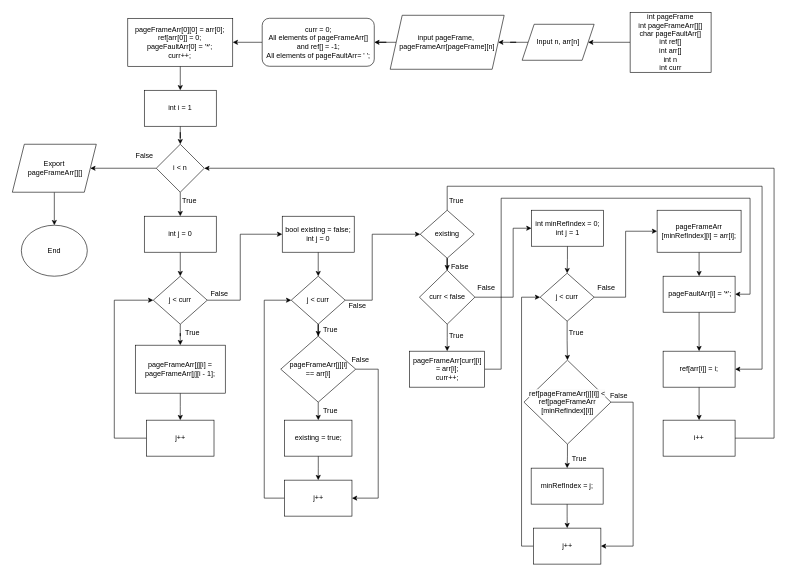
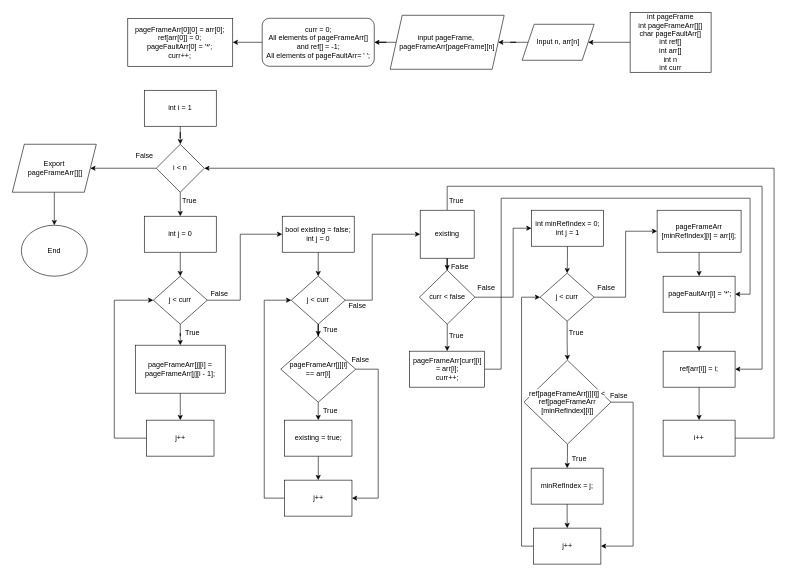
  <mxCell id="0" />
  <mxCell id="1" parent="0" />
  <mxCell id="2" value="" style="edgeStyle=orthogonalEdgeStyle;rounded=0;orthogonalLoop=1;jettySize=auto;html=1;" parent="1" source="3" target="5" edge="1"><mxGeometry relative="1" as="geometry" /></mxCell>
  <mxCell id="3" value="int pageFrame&lt;br&gt;int pageFrameArr[][]&lt;br&gt;char pageFaultArr[]&lt;br&gt;int ref[]&lt;br&gt;int arr[]&lt;br&gt;int n&lt;br&gt;int curr" style="rounded=0;whiteSpace=wrap;html=1;" parent="1" vertex="1"><mxGeometry x="1050" y="20" width="135" height="100" as="geometry" /></mxCell>
  <mxCell id="4" value="" style="edgeStyle=orthogonalEdgeStyle;rounded=0;orthogonalLoop=1;jettySize=auto;html=1;" parent="1" source="5" target="7" edge="1"><mxGeometry relative="1" as="geometry" /></mxCell>
  <mxCell id="5" value="Input n, arr[n]" style="shape=parallelogram;perimeter=parallelogramPerimeter;whiteSpace=wrap;html=1;fixedSize=1;" parent="1" vertex="1"><mxGeometry x="870" y="40" width="120" height="60" as="geometry" /></mxCell>
  <mxCell id="6" value="" style="edgeStyle=orthogonalEdgeStyle;rounded=0;orthogonalLoop=1;jettySize=auto;html=1;" parent="1" source="7" target="9" edge="1"><mxGeometry relative="1" as="geometry" /></mxCell>
  <mxCell id="7" value="input pageFrame,&amp;nbsp;&lt;br&gt;pageFrameArr[pageFrame][n]" style="shape=parallelogram;perimeter=parallelogramPerimeter;whiteSpace=wrap;html=1;fixedSize=1;" parent="1" vertex="1"><mxGeometry x="650" y="25" width="190" height="90" as="geometry" /></mxCell>
  <mxCell id="8" value="" style="edgeStyle=orthogonalEdgeStyle;rounded=0;orthogonalLoop=1;jettySize=auto;html=1;" parent="1" source="9" target="11" edge="1"><mxGeometry relative="1" as="geometry" /></mxCell>
  <mxCell id="9" value="curr = 0;&lt;br&gt;All elements of pageFrameArr[] and ref[] = -1;&lt;br&gt;All elements of pageFaultArr= ' ';" style="whiteSpace=wrap;html=1;rounded=1;" parent="1" vertex="1"><mxGeometry x="436.57" y="30" width="186.87" height="80" as="geometry" /></mxCell>
- <mxCell id="10" value="" style="edgeStyle=orthogonalEdgeStyle;rounded=0;orthogonalLoop=1;jettySize=auto;html=1;" parent="1" source="11" target="13" edge="1"><mxGeometry relative="1" as="geometry" /></mxCell>
  <mxCell id="11" value="pageFrameArr[0][0] = arr[0];&#10;ref[arr[0]] = 0;&#10;pageFaultArr[0] = '*';&#10;curr++;" style="rounded=0;whiteSpace=wrap;html=1;" parent="1" vertex="1"><mxGeometry x="212.49" y="30" width="175" height="80" as="geometry" /></mxCell>
  <mxCell id="12" value="" style="edgeStyle=orthogonalEdgeStyle;rounded=0;orthogonalLoop=1;jettySize=auto;html=1;entryX=0.5;entryY=0;entryDx=0;entryDy=0;" parent="1" source="13" target="37" edge="1"><mxGeometry relative="1" as="geometry"><mxPoint x="300" y="250" as="targetPoint" /></mxGeometry></mxCell>
  <mxCell id="13" value="int i = 1" style="whiteSpace=wrap;html=1;" parent="1" vertex="1"><mxGeometry x="240" y="150" width="120" height="60" as="geometry" /></mxCell>
  <mxCell id="14" value="" style="edgeStyle=orthogonalEdgeStyle;rounded=0;orthogonalLoop=1;jettySize=auto;html=1;exitX=0.5;exitY=1;exitDx=0;exitDy=0;" parent="1" source="37" target="16" edge="1"><mxGeometry relative="1" as="geometry"><mxPoint x="300" y="310" as="sourcePoint" /></mxGeometry></mxCell>
  <mxCell id="15" value="" style="edgeStyle=orthogonalEdgeStyle;rounded=0;orthogonalLoop=1;jettySize=auto;html=1;entryX=0.5;entryY=0;entryDx=0;entryDy=0;" parent="1" source="16" target="23" edge="1"><mxGeometry relative="1" as="geometry"><mxPoint x="299.99" y="470" as="targetPoint" /></mxGeometry></mxCell>
  <mxCell id="16" value="int j = 0" style="whiteSpace=wrap;html=1;" parent="1" vertex="1"><mxGeometry x="239.99" y="360" width="120" height="60" as="geometry" /></mxCell>
  <mxCell id="17" value="" style="edgeStyle=orthogonalEdgeStyle;rounded=0;orthogonalLoop=1;jettySize=auto;html=1;exitX=0.5;exitY=1;exitDx=0;exitDy=0;" parent="1" source="23" target="19" edge="1"><mxGeometry relative="1" as="geometry"><mxPoint x="300" y="530" as="sourcePoint" /><Array as="points" /></mxGeometry></mxCell>
  <mxCell id="18" value="" style="edgeStyle=orthogonalEdgeStyle;rounded=0;orthogonalLoop=1;jettySize=auto;html=1;" parent="1" source="19" target="21" edge="1"><mxGeometry relative="1" as="geometry" /></mxCell>
  <mxCell id="19" value="pageFrameArr[j][i] = pageFrameArr[j][i - 1];" style="whiteSpace=wrap;html=1;" parent="1" vertex="1"><mxGeometry x="225" y="575" width="150" height="80" as="geometry" /></mxCell>
  <mxCell id="20" style="edgeStyle=orthogonalEdgeStyle;rounded=0;orthogonalLoop=1;jettySize=auto;html=1;entryX=0;entryY=0.5;entryDx=0;entryDy=0;" parent="1" source="21" target="23" edge="1"><mxGeometry relative="1" as="geometry"><mxPoint x="240" y="500" as="targetPoint" /><Array as="points"><mxPoint x="190" y="730" /><mxPoint x="190" y="500" /></Array></mxGeometry></mxCell>
  <mxCell id="21" value="j++" style="whiteSpace=wrap;html=1;" parent="1" vertex="1"><mxGeometry x="243.74" y="700" width="112.5" height="60" as="geometry" /></mxCell>
  <mxCell id="22" style="edgeStyle=orthogonalEdgeStyle;rounded=0;orthogonalLoop=1;jettySize=auto;html=1;entryX=0;entryY=0.5;entryDx=0;entryDy=0;" parent="1" source="23" target="25" edge="1"><mxGeometry relative="1" as="geometry"><Array as="points"><mxPoint x="400" y="500" /><mxPoint x="400" y="390" /></Array></mxGeometry></mxCell>
  <mxCell id="23" value="j &amp;lt; curr" style="rhombus;whiteSpace=wrap;html=1;" parent="1" vertex="1"><mxGeometry x="255" y="460" width="90" height="80" as="geometry" /></mxCell>
  <mxCell id="24" value="" style="edgeStyle=orthogonalEdgeStyle;rounded=0;orthogonalLoop=1;jettySize=auto;html=1;" parent="1" source="25" target="28" edge="1"><mxGeometry relative="1" as="geometry" /></mxCell>
  <mxCell id="25" value="bool existing = false;&lt;br&gt;int j = 0" style="whiteSpace=wrap;html=1;" parent="1" vertex="1"><mxGeometry x="470" y="360" width="120" height="60" as="geometry" /></mxCell>
  <mxCell id="26" value="" style="edgeStyle=orthogonalEdgeStyle;rounded=0;orthogonalLoop=1;jettySize=auto;html=1;" parent="1" source="28" target="31" edge="1"><mxGeometry relative="1" as="geometry" /></mxCell>
  <mxCell id="27" style="edgeStyle=orthogonalEdgeStyle;rounded=0;orthogonalLoop=1;jettySize=auto;html=1;entryX=0;entryY=0.5;entryDx=0;entryDy=0;" parent="1" source="28" target="40" edge="1"><mxGeometry relative="1" as="geometry"><Array as="points"><mxPoint x="620" y="500" /><mxPoint x="620" y="390" /></Array></mxGeometry></mxCell>
  <mxCell id="28" value="j &amp;lt; curr" style="rhombus;whiteSpace=wrap;html=1;" parent="1" vertex="1"><mxGeometry x="485" y="460" width="90" height="80" as="geometry" /></mxCell>
  <mxCell id="29" value="" style="edgeStyle=orthogonalEdgeStyle;rounded=0;orthogonalLoop=1;jettySize=auto;html=1;" parent="1" source="31" target="35" edge="1"><mxGeometry relative="1" as="geometry" /></mxCell>
  <mxCell id="30" style="edgeStyle=orthogonalEdgeStyle;rounded=0;orthogonalLoop=1;jettySize=auto;html=1;entryX=1;entryY=0.5;entryDx=0;entryDy=0;" parent="1" source="31" target="33" edge="1"><mxGeometry relative="1" as="geometry"><Array as="points"><mxPoint x="630" y="615" /><mxPoint x="630" y="830" /></Array></mxGeometry></mxCell>
  <mxCell id="31" value="pageFrameArr[j][i] &lt;br&gt;== arr[i]" style="rhombus;whiteSpace=wrap;html=1;" parent="1" vertex="1"><mxGeometry x="467.5" y="560" width="125" height="110" as="geometry" /></mxCell>
  <mxCell id="32" style="edgeStyle=orthogonalEdgeStyle;rounded=0;orthogonalLoop=1;jettySize=auto;html=1;entryX=0;entryY=0.5;entryDx=0;entryDy=0;" parent="1" source="33" target="28" edge="1"><mxGeometry relative="1" as="geometry"><Array as="points"><mxPoint x="440" y="830" /><mxPoint x="440" y="500" /></Array></mxGeometry></mxCell>
  <mxCell id="33" value="j++" style="whiteSpace=wrap;html=1;" parent="1" vertex="1"><mxGeometry x="473.75" y="800" width="112.5" height="60" as="geometry" /></mxCell>
  <mxCell id="34" style="edgeStyle=orthogonalEdgeStyle;rounded=0;orthogonalLoop=1;jettySize=auto;html=1;entryX=0.5;entryY=0;entryDx=0;entryDy=0;" parent="1" source="35" target="33" edge="1"><mxGeometry relative="1" as="geometry" /></mxCell>
  <mxCell id="35" value="existing = true;" style="whiteSpace=wrap;html=1;" parent="1" vertex="1"><mxGeometry x="473.75" y="700" width="112.5" height="60" as="geometry" /></mxCell>
  <mxCell id="36" value="" style="edgeStyle=orthogonalEdgeStyle;rounded=0;orthogonalLoop=1;jettySize=auto;html=1;" parent="1" source="37" target="74" edge="1"><mxGeometry relative="1" as="geometry" /></mxCell>
  <mxCell id="37" value="i &amp;lt; n" style="rhombus;whiteSpace=wrap;html=1;" parent="1" vertex="1"><mxGeometry x="259.99" y="240" width="80" height="80" as="geometry" /></mxCell>
  <mxCell id="38" value="" style="edgeStyle=orthogonalEdgeStyle;rounded=0;orthogonalLoop=1;jettySize=auto;html=1;entryX=0.5;entryY=0;entryDx=0;entryDy=0;" parent="1" source="40" target="43" edge="1"><mxGeometry relative="1" as="geometry" /></mxCell>
  <mxCell id="39" style="edgeStyle=orthogonalEdgeStyle;rounded=0;orthogonalLoop=1;jettySize=auto;html=1;entryX=1;entryY=0.5;entryDx=0;entryDy=0;" parent="1" source="40" target="69" edge="1"><mxGeometry relative="1" as="geometry"><Array as="points"><mxPoint x="745" y="310" /><mxPoint x="1270" y="310" /><mxPoint x="1270" y="615" /></Array></mxGeometry></mxCell>
- <mxCell id="40" value="existing" style="rhombus;whiteSpace=wrap;html=1;" parent="1" vertex="1"><mxGeometry x="700" y="350" width="90" height="80" as="geometry" /></mxCell>
+ <mxCell id="40" value="existing" style="whiteSpace=wrap;html=1;rounded=0;" parent="1" vertex="1"><mxGeometry x="700" y="350" width="90" height="80" as="geometry" /></mxCell>
  <mxCell id="41" value="" style="edgeStyle=orthogonalEdgeStyle;rounded=0;orthogonalLoop=1;jettySize=auto;html=1;" parent="1" source="43" target="45" edge="1"><mxGeometry relative="1" as="geometry" /></mxCell>
  <mxCell id="42" style="edgeStyle=orthogonalEdgeStyle;rounded=0;orthogonalLoop=1;jettySize=auto;html=1;entryX=0;entryY=0.5;entryDx=0;entryDy=0;exitX=1;exitY=0.5;exitDx=0;exitDy=0;" parent="1" source="43" target="47" edge="1"><mxGeometry relative="1" as="geometry"><mxPoint x="806.25" y="495" as="sourcePoint" /><mxPoint x="885" y="390" as="targetPoint" /><Array as="points"><mxPoint x="855" y="495" /><mxPoint x="855" y="380" /></Array></mxGeometry></mxCell>
  <mxCell id="43" value="curr &lt; false" style="rhombus;whiteSpace=wrap;html=1;" parent="1" vertex="1"><mxGeometry x="698.75" y="450" width="92.5" height="90" as="geometry" /></mxCell>
  <mxCell id="44" style="edgeStyle=orthogonalEdgeStyle;rounded=0;orthogonalLoop=1;jettySize=auto;html=1;entryX=1;entryY=0.5;entryDx=0;entryDy=0;exitX=1;exitY=0.5;exitDx=0;exitDy=0;" parent="1" source="45" target="66" edge="1"><mxGeometry relative="1" as="geometry"><mxPoint x="835" y="640" as="sourcePoint" /><Array as="points"><mxPoint x="835" y="615" /><mxPoint x="835" y="330" /><mxPoint x="1250" y="330" /><mxPoint x="1250" y="490" /></Array></mxGeometry></mxCell>
  <mxCell id="45" value="pageFrameArr[curr][i] = arr[i];&lt;br&gt;curr++;" style="whiteSpace=wrap;html=1;" parent="1" vertex="1"><mxGeometry x="682.5" y="585" width="125" height="60" as="geometry" /></mxCell>
  <mxCell id="46" value="" style="edgeStyle=orthogonalEdgeStyle;rounded=0;orthogonalLoop=1;jettySize=auto;html=1;" parent="1" source="47" target="50" edge="1"><mxGeometry relative="1" as="geometry" /></mxCell>
  <mxCell id="47" value="int minRefIndex = 0;&lt;br&gt;int j = 1" style="rounded=0;whiteSpace=wrap;html=1;" parent="1" vertex="1"><mxGeometry x="885.5" y="350" width="120" height="60" as="geometry" /></mxCell>
  <mxCell id="48" value="" style="edgeStyle=orthogonalEdgeStyle;rounded=0;orthogonalLoop=1;jettySize=auto;html=1;entryX=0.5;entryY=0;entryDx=0;entryDy=0;" parent="1" source="50" target="53" edge="1"><mxGeometry relative="1" as="geometry"><mxPoint x="945.5" y="700" as="targetPoint" /></mxGeometry></mxCell>
  <mxCell id="49" style="edgeStyle=orthogonalEdgeStyle;rounded=0;orthogonalLoop=1;jettySize=auto;html=1;entryX=0;entryY=0.5;entryDx=0;entryDy=0;" parent="1" source="50" target="57" edge="1"><mxGeometry relative="1" as="geometry"><Array as="points" /></mxGeometry></mxCell>
  <mxCell id="50" value="j &amp;lt; curr" style="rhombus;whiteSpace=wrap;html=1;" parent="1" vertex="1"><mxGeometry x="900" y="455" width="90" height="80" as="geometry" /></mxCell>
  <mxCell id="51" value="" style="edgeStyle=orthogonalEdgeStyle;rounded=0;orthogonalLoop=1;jettySize=auto;html=1;" parent="1" source="53" target="55" edge="1"><mxGeometry relative="1" as="geometry" /></mxCell>
  <mxCell id="52" style="edgeStyle=orthogonalEdgeStyle;rounded=0;orthogonalLoop=1;jettySize=auto;html=1;entryX=1;entryY=0.5;entryDx=0;entryDy=0;" parent="1" source="53" target="84" edge="1"><mxGeometry relative="1" as="geometry"><mxPoint x="885" y="910" as="targetPoint" /><Array as="points"><mxPoint x="1055" y="670" /><mxPoint x="1055" y="910" /></Array></mxGeometry></mxCell>
  <mxCell id="53" value="&lt;span style=&quot;color: rgb(0, 0, 0); font-family: Helvetica; font-size: 12px; font-style: normal; font-variant-ligatures: normal; font-variant-caps: normal; font-weight: 400; letter-spacing: normal; orphans: 2; text-align: center; text-indent: 0px; text-transform: none; widows: 2; word-spacing: 0px; -webkit-text-stroke-width: 0px; background-color: rgb(251, 251, 251); text-decoration-thickness: initial; text-decoration-style: initial; text-decoration-color: initial; float: none; display: inline !important;&quot;&gt;ref[pageFrameArr[j][i]] &amp;lt; ref[pageFrameArr&lt;br&gt;[minRefIndex][i]]&lt;/span&gt;" style="rhombus;whiteSpace=wrap;html=1;" parent="1" vertex="1"><mxGeometry x="873" y="600" width="145" height="140" as="geometry" /></mxCell>
  <mxCell id="54" value="" style="edgeStyle=orthogonalEdgeStyle;rounded=0;orthogonalLoop=1;jettySize=auto;html=1;" parent="1" source="55" target="84" edge="1"><mxGeometry relative="1" as="geometry" /></mxCell>
  <mxCell id="55" value="minRefIndex = j;" style="rounded=0;whiteSpace=wrap;html=1;" parent="1" vertex="1"><mxGeometry x="885" y="780" width="120" height="60" as="geometry" /></mxCell>
  <mxCell id="56" style="edgeStyle=orthogonalEdgeStyle;rounded=0;orthogonalLoop=1;jettySize=auto;html=1;entryX=0.5;entryY=0;entryDx=0;entryDy=0;" parent="1" source="57" target="66" edge="1"><mxGeometry relative="1" as="geometry"><Array as="points" /></mxGeometry></mxCell>
  <mxCell id="57" value="pageFrameArr&lt;br&gt;[minRefIndex][i] = arr[i];" style="whiteSpace=wrap;html=1;" parent="1" vertex="1"><mxGeometry x="1095" y="350" width="140" height="70" as="geometry" /></mxCell>
  <mxCell id="58" value="False" style="text;html=1;align=center;verticalAlign=middle;resizable=0;points=[];autosize=1;strokeColor=none;fillColor=none;" parent="1" vertex="1"><mxGeometry x="1005.5" y="645" width="50" height="30" as="geometry" /></mxCell>
  <mxCell id="59" value="True" style="text;html=1;align=center;verticalAlign=middle;resizable=0;points=[];autosize=1;strokeColor=none;fillColor=none;" parent="1" vertex="1"><mxGeometry x="935" y="540" width="50" height="30" as="geometry" /></mxCell>
  <mxCell id="60" value="False" style="text;html=1;align=center;verticalAlign=middle;resizable=0;points=[];autosize=1;strokeColor=none;fillColor=none;" parent="1" vertex="1"><mxGeometry x="985" y="465" width="50" height="30" as="geometry" /></mxCell>
  <mxCell id="61" value="True" style="text;html=1;align=center;verticalAlign=middle;resizable=0;points=[];autosize=1;strokeColor=none;fillColor=none;" parent="1" vertex="1"><mxGeometry x="735" y="545" width="50" height="30" as="geometry" /></mxCell>
  <mxCell id="62" value="False" style="text;html=1;align=center;verticalAlign=middle;resizable=0;points=[];autosize=1;strokeColor=none;fillColor=none;" parent="1" vertex="1"><mxGeometry x="785" y="465" width="50" height="30" as="geometry" /></mxCell>
  <mxCell id="63" value="False" style="text;html=1;align=center;verticalAlign=middle;resizable=0;points=[];autosize=1;strokeColor=none;fillColor=none;" parent="1" vertex="1"><mxGeometry x="570" y="495" width="50" height="30" as="geometry" /></mxCell>
  <mxCell id="64" value="True" style="text;html=1;align=center;verticalAlign=middle;resizable=0;points=[];autosize=1;strokeColor=none;fillColor=none;" parent="1" vertex="1"><mxGeometry x="525" y="535" width="50" height="30" as="geometry" /></mxCell>
  <mxCell id="65" style="edgeStyle=orthogonalEdgeStyle;rounded=0;orthogonalLoop=1;jettySize=auto;html=1;entryX=0.5;entryY=0;entryDx=0;entryDy=0;" parent="1" source="66" target="69" edge="1"><mxGeometry relative="1" as="geometry" /></mxCell>
  <mxCell id="66" value="&amp;nbsp;pageFaultArr[i] = '*';" style="whiteSpace=wrap;html=1;" parent="1" vertex="1"><mxGeometry x="1105" y="460" width="120" height="60" as="geometry" /></mxCell>
  <mxCell id="67" value="False" style="text;html=1;align=center;verticalAlign=middle;resizable=0;points=[];autosize=1;strokeColor=none;fillColor=none;" parent="1" vertex="1"><mxGeometry x="741.25" y="430" width="50" height="30" as="geometry" /></mxCell>
  <mxCell id="68" value="" style="edgeStyle=orthogonalEdgeStyle;rounded=0;orthogonalLoop=1;jettySize=auto;html=1;" parent="1" source="69" target="71" edge="1"><mxGeometry relative="1" as="geometry" /></mxCell>
  <mxCell id="69" value="ref[arr[i]] = i;" style="whiteSpace=wrap;html=1;" parent="1" vertex="1"><mxGeometry x="1105" y="585" width="120" height="60" as="geometry" /></mxCell>
  <mxCell id="70" style="edgeStyle=orthogonalEdgeStyle;rounded=0;orthogonalLoop=1;jettySize=auto;html=1;entryX=1;entryY=0.5;entryDx=0;entryDy=0;" parent="1" source="71" target="37" edge="1"><mxGeometry relative="1" as="geometry"><Array as="points"><mxPoint x="1290" y="730" /><mxPoint x="1290" y="280" /></Array></mxGeometry></mxCell>
  <mxCell id="71" value="i++" style="whiteSpace=wrap;html=1;" parent="1" vertex="1"><mxGeometry x="1105" y="700" width="120" height="60" as="geometry" /></mxCell>
  <mxCell id="72" value="True" style="text;html=1;align=center;verticalAlign=middle;resizable=0;points=[];autosize=1;strokeColor=none;fillColor=none;" parent="1" vertex="1"><mxGeometry x="940" y="750" width="50" height="30" as="geometry" /></mxCell>
  <mxCell id="73" value="" style="edgeStyle=orthogonalEdgeStyle;rounded=0;orthogonalLoop=1;jettySize=auto;html=1;" parent="1" source="74" target="75" edge="1"><mxGeometry relative="1" as="geometry" /></mxCell>
  <mxCell id="74" value="Export&lt;br&gt;&amp;nbsp;pageFrameArr[][]" style="shape=parallelogram;perimeter=parallelogramPerimeter;whiteSpace=wrap;html=1;fixedSize=1;" parent="1" vertex="1"><mxGeometry x="20" y="240" width="140" height="80" as="geometry" /></mxCell>
  <mxCell id="75" value="End" style="ellipse;whiteSpace=wrap;html=1;" parent="1" vertex="1"><mxGeometry x="35" y="375" width="110" height="85" as="geometry" /></mxCell>
  <mxCell id="76" value="False" style="text;html=1;align=center;verticalAlign=middle;resizable=0;points=[];autosize=1;strokeColor=none;fillColor=none;" parent="1" vertex="1"><mxGeometry x="575" y="585" width="50" height="30" as="geometry" /></mxCell>
  <mxCell id="77" value="True" style="text;html=1;align=center;verticalAlign=middle;resizable=0;points=[];autosize=1;strokeColor=none;fillColor=none;" parent="1" vertex="1"><mxGeometry x="525" y="670" width="50" height="30" as="geometry" /></mxCell>
  <mxCell id="78" value="True" style="text;html=1;align=center;verticalAlign=middle;resizable=0;points=[];autosize=1;strokeColor=none;fillColor=none;" parent="1" vertex="1"><mxGeometry x="295" y="540" width="50" height="30" as="geometry" /></mxCell>
  <mxCell id="79" value="False" style="text;html=1;align=center;verticalAlign=middle;resizable=0;points=[];autosize=1;strokeColor=none;fillColor=none;" parent="1" vertex="1"><mxGeometry x="339.99" y="475" width="50" height="30" as="geometry" /></mxCell>
  <mxCell id="80" value="False" style="text;html=1;align=center;verticalAlign=middle;resizable=0;points=[];autosize=1;strokeColor=none;fillColor=none;" parent="1" vertex="1"><mxGeometry x="215" y="245" width="50" height="30" as="geometry" /></mxCell>
  <mxCell id="81" value="True" style="text;html=1;align=center;verticalAlign=middle;resizable=0;points=[];autosize=1;strokeColor=none;fillColor=none;" parent="1" vertex="1"><mxGeometry x="289.99" y="320" width="50" height="30" as="geometry" /></mxCell>
  <mxCell id="82" value="True" style="text;html=1;align=center;verticalAlign=middle;resizable=0;points=[];autosize=1;strokeColor=none;fillColor=none;" parent="1" vertex="1"><mxGeometry x="735" y="320" width="50" height="30" as="geometry" /></mxCell>
  <mxCell id="83" style="edgeStyle=orthogonalEdgeStyle;rounded=0;orthogonalLoop=1;jettySize=auto;html=1;entryX=0;entryY=0.5;entryDx=0;entryDy=0;" parent="1" source="84" target="50" edge="1"><mxGeometry relative="1" as="geometry"><Array as="points"><mxPoint x="869" y="910" /><mxPoint x="869" y="495" /></Array></mxGeometry></mxCell>
  <mxCell id="84" value="j++" style="whiteSpace=wrap;html=1;" parent="1" vertex="1"><mxGeometry x="888.75" y="880" width="112.5" height="60" as="geometry" /></mxCell>
